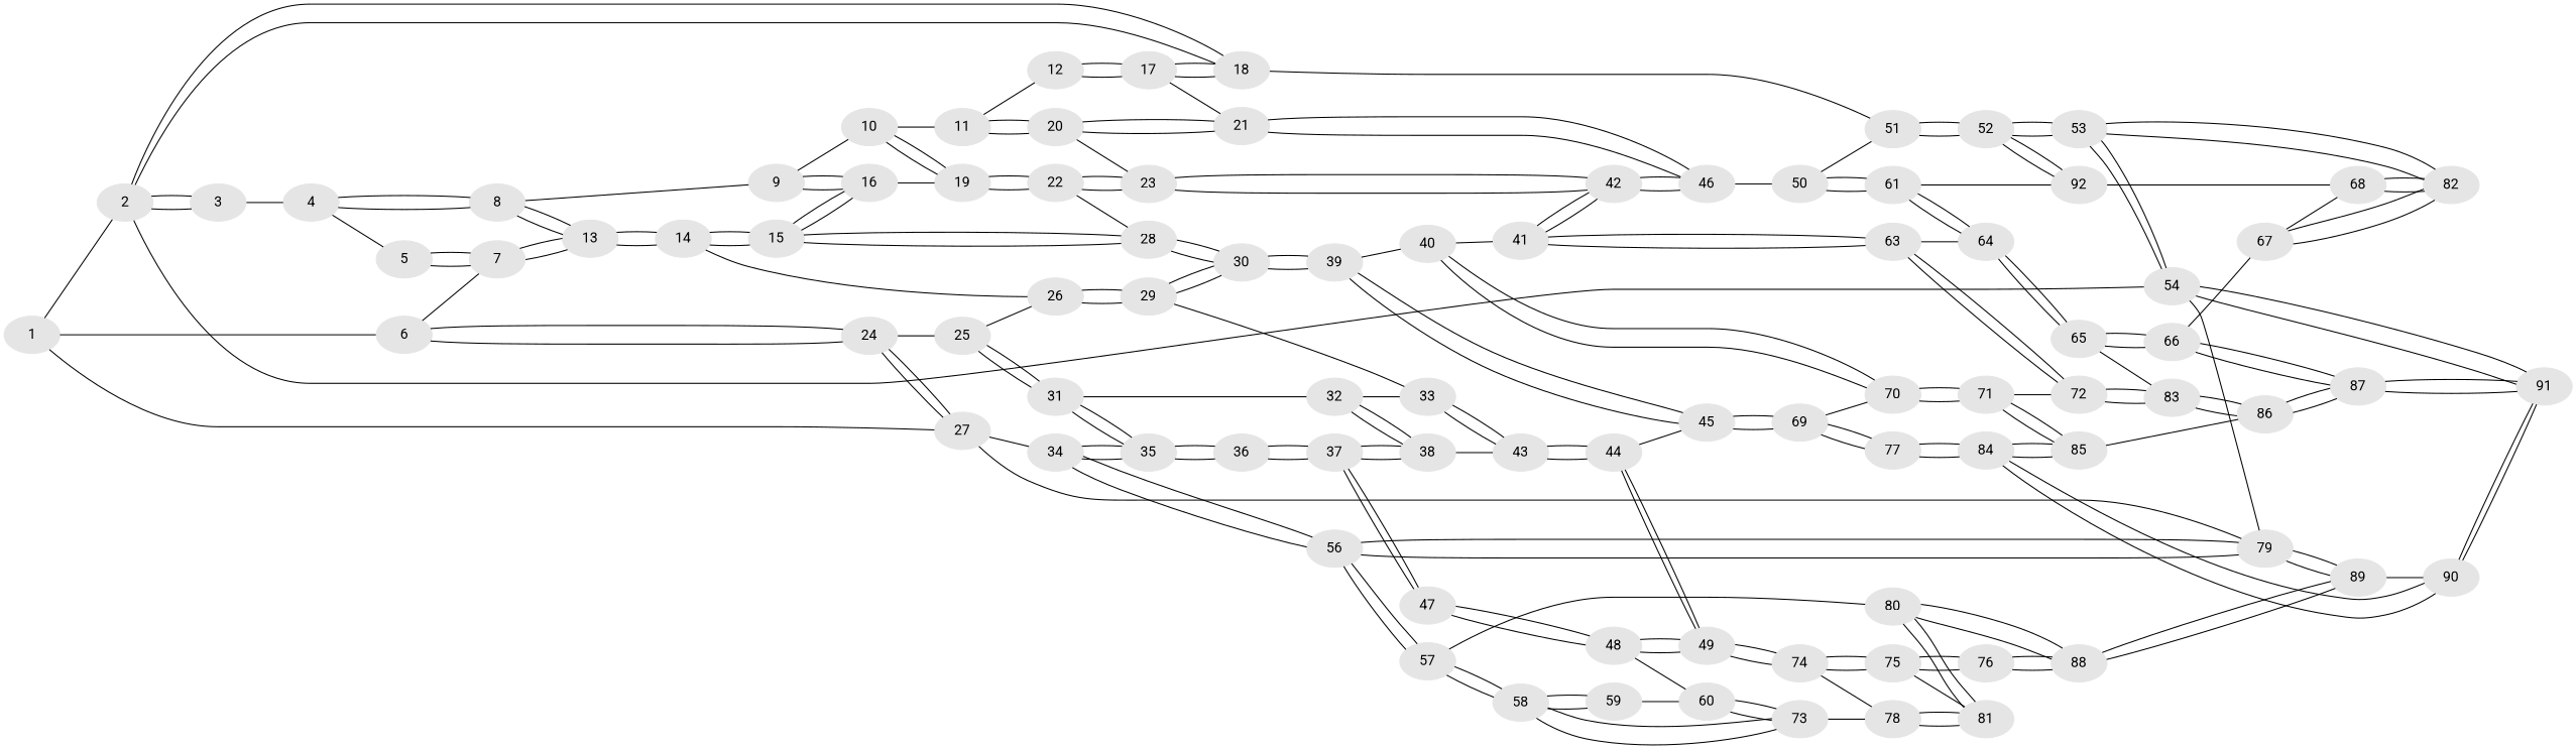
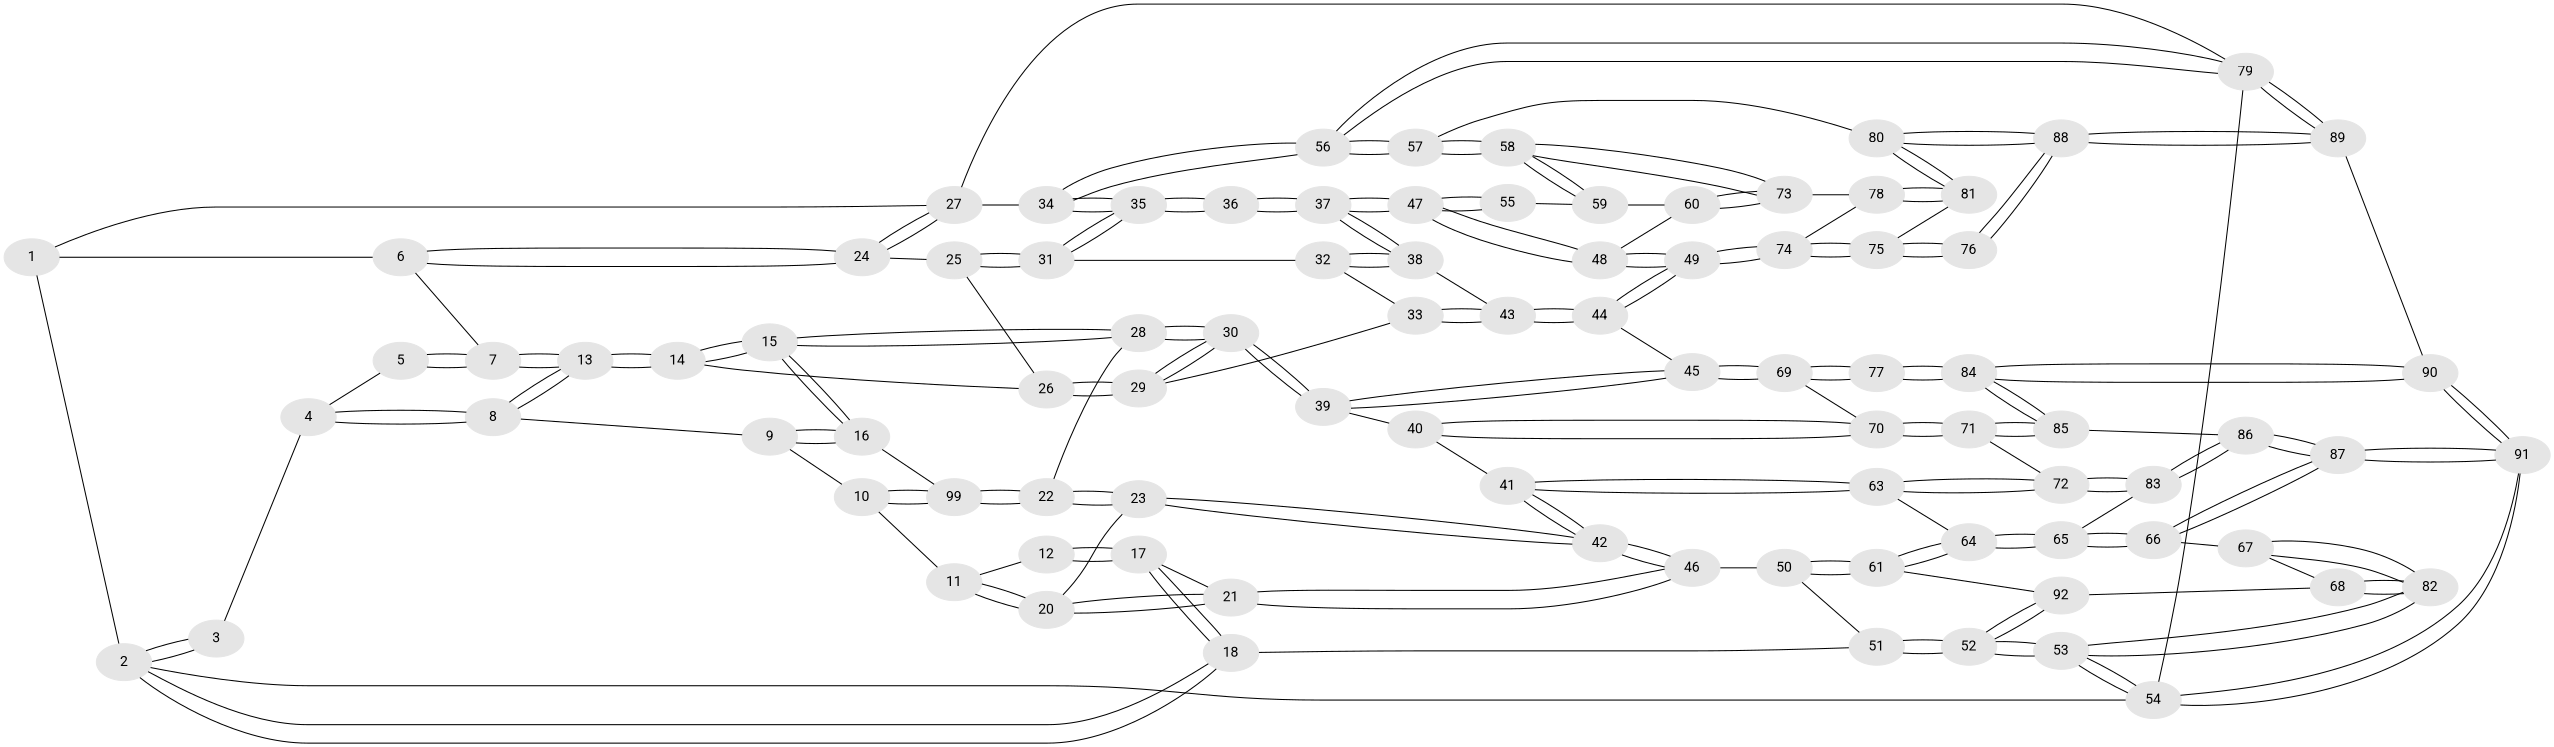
  graph {
    fontname=Roboto
    rankdir=LR
    node [color=gray90 fontname=Roboto style=filled]
    edge [fontname=Roboto]
    1
    2
    6
    27
    3
    18
    54
    7
    24
    34
    79
    4
    51
    91
    5
    8
    12
    17
    13
    9
    25
    14
    10
    16
    11
-   19
+   19 [label=99]
    20
    22
    21
    23
    15
    26
    28
    29
    30
    46
    52
    42
    50
    31
    32
    35
    33
    56
    89
    39
    43
    40
    45
    38
    36
    44
    57
    37
    47
    48
+   55
    41
    70
    69
    63
    71
    64
    72
    49
    74
    77
    61
    60
    59
    73
    78
    75
    n74 [label=92]
    53
    82
    68
    58
    80
    81
    88
    65
    83
    66
    67
    87
    86
    84
    85
    76
    90
    1 -- 2
    1 -- 6
    1 -- 27
    2 -- 3
    2 -- 3
    2 -- 18
    2 -- 18
    2 -- 54
    6 -- 7
    6 -- 24
    6 -- 24
    27 -- 34
    27 -- 79
    3 -- 4
    18 -- 51
    54 -- 79
    54 -- 91
    54 -- 91
    7 -- 13
    7 -- 13
    24 -- 27
    24 -- 27
    24 -- 25
    34 -- 35
    34 -- 35
    34 -- 56
    34 -- 56
    79 -- 89
    79 -- 89
    4 -- 5
    4 -- 8
    4 -- 8
    51 -- 52
    51 -- 52
    5 -- 7
    5 -- 7
    8 -- 13
    8 -- 13
    8 -- 9
    12 -- 17
    12 -- 17
    17 -- 18
    17 -- 18
    17 -- 21
    13 -- 14
    13 -- 14
    9 -- 10
    9 -- 16
    9 -- 16
    25 -- 26
    25 -- 31
    25 -- 31
    14 -- 15
    14 -- 15
    14 -- 26
    10 -- 11
    10 -- 19
    10 -- 19
    16 -- 19
    11 -- 12
    11 -- 20
    11 -- 20
    19 -- 22
    19 -- 22
    20 -- 21
    20 -- 21
    20 -- 23
    22 -- 23
    22 -- 23
    22 -- 28
    21 -- 46
    21 -- 46
    23 -- 42
    23 -- 42
    15 -- 16
    15 -- 16
    15 -- 28
    15 -- 28
    26 -- 29
    26 -- 29
    28 -- 30
    28 -- 30
    29 -- 30
    29 -- 30
    29 -- 33
    30 -- 39
    30 -- 39
    46 -- 50
    52 -- n74
    52 -- n74
    52 -- 53
    52 -- 53
    42 -- 46
    42 -- 46
    50 -- 51
    50 -- 61
    50 -- 61
    31 -- 32
    31 -- 35
    31 -- 35
    32 -- 33
    32 -- 38
    32 -- 38
    35 -- 36
    35 -- 36
    33 -- 43
    33 -- 43
    56 -- 79
    56 -- 79
    56 -- 57
    56 -- 57
    89 -- 90
    39 -- 40
    39 -- 45
    39 -- 45
    43 -- 44
    43 -- 44
    40 -- 41
    40 -- 70
    40 -- 70
    45 -- 69
    45 -- 69
    38 -- 43
    36 -- 37
    36 -- 37
    44 -- 45
    44 -- 49
    44 -- 49
    57 -- 58
    57 -- 58
    57 -- 80
    37 -- 38
    37 -- 38
    37 -- 47
    37 -- 47
    47 -- 48
    47 -- 48
+   47 -- 55
+   47 -- 55
    48 -- 49
    48 -- 49
    48 -- 60
+   55 -- 59
    41 -- 42
    41 -- 42
    41 -- 63
    41 -- 63
    70 -- 71
    70 -- 71
    69 -- 70
    69 -- 77
    69 -- 77
    63 -- 64
    63 -- 72
    63 -- 72
    71 -- 72
    71 -- 85
    71 -- 85
    64 -- 65
    64 -- 65
    72 -- 83
    72 -- 83
    49 -- 74
    49 -- 74
    74 -- 78
    74 -- 75
    74 -- 75
    77 -- 84
    77 -- 84
    61 -- 64
    61 -- 64
    61 -- n74
    60 -- 73
    60 -- 73
    59 -- 60
    73 -- 78
    78 -- 81
    78 -- 81
    75 -- 81
    75 -- 76
    75 -- 76
    n74 -- 68
    53 -- 54
    53 -- 54
    53 -- 82
    53 -- 82
    68 -- 82
    68 -- 82
    58 -- 59
    58 -- 59
    58 -- 73
    58 -- 73
    80 -- 81
    80 -- 81
    80 -- 88
    80 -- 88
    88 -- 89
    88 -- 89
    65 -- 83
    65 -- 66
    65 -- 66
    83 -- 86
    83 -- 86
    66 -- 67
    66 -- 87
    66 -- 87
    67 -- 82
    67 -- 82
    67 -- 68
    87 -- 91
    87 -- 91
    86 -- 87
    86 -- 87
    84 -- 85
    84 -- 85
    84 -- 90
    84 -- 90
    85 -- 86
    76 -- 88
    76 -- 88
    90 -- 91
    90 -- 91
  }
